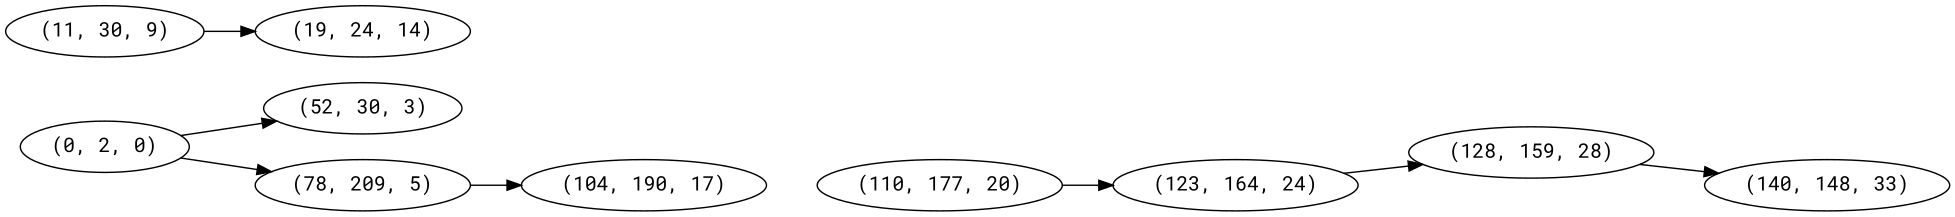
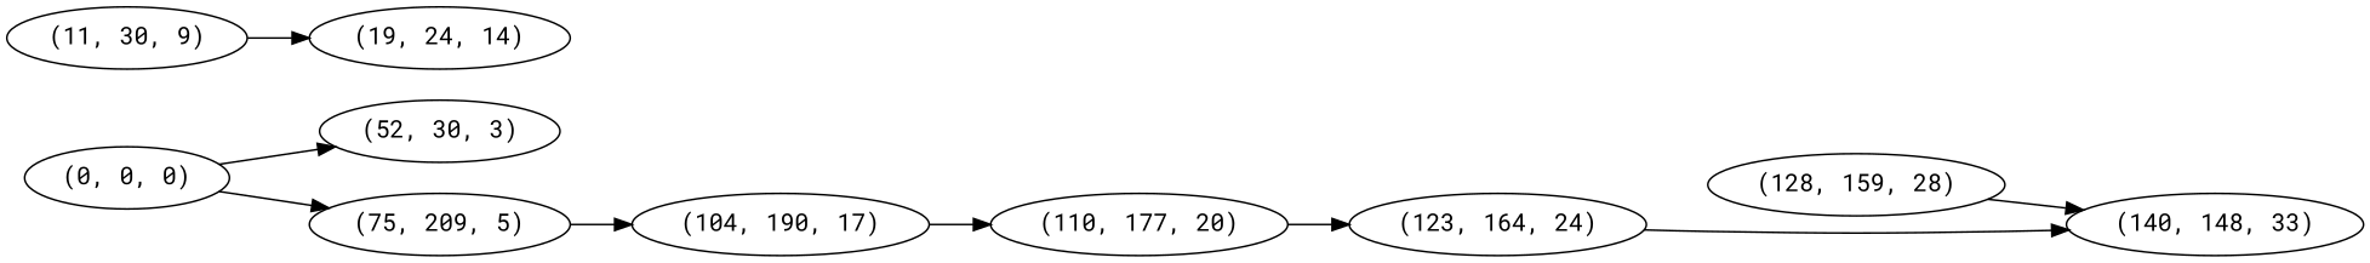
  digraph {
    fontname="Roboto Mono"
    rankdir=LR
    node [fontname="Roboto Mono"]
    edge [fontname="Roboto Mono"]
    n1 [label="(52, 30, 3)"]
-   "(0, 0, 0)" [label="(0, 2, 0)"]
-   "(78, 209, 5)"
+   "(0, 0, 0)"
+   "(78, 209, 5)" [label="(75, 209, 5)"]
    "(104, 190, 17)"
    "(11, 30, 9)"
    "(19, 24, 14)"
    "(110, 177, 20)"
    "(123, 164, 24)"
    "(128, 159, 28)"
    n10 [label="(140, 148, 33)"]
    "(0, 0, 0)" -> n1
    "(0, 0, 0)" -> "(78, 209, 5)"
    "(78, 209, 5)" -> "(104, 190, 17)"
+   "(104, 190, 17)" -> "(110, 177, 20)"
    "(11, 30, 9)" -> "(19, 24, 14)"
    "(110, 177, 20)" -> "(123, 164, 24)"
-   "(123, 164, 24)" -> "(128, 159, 28)"
+   "(123, 164, 24)" -> n10
    "(128, 159, 28)" -> n10
  }
